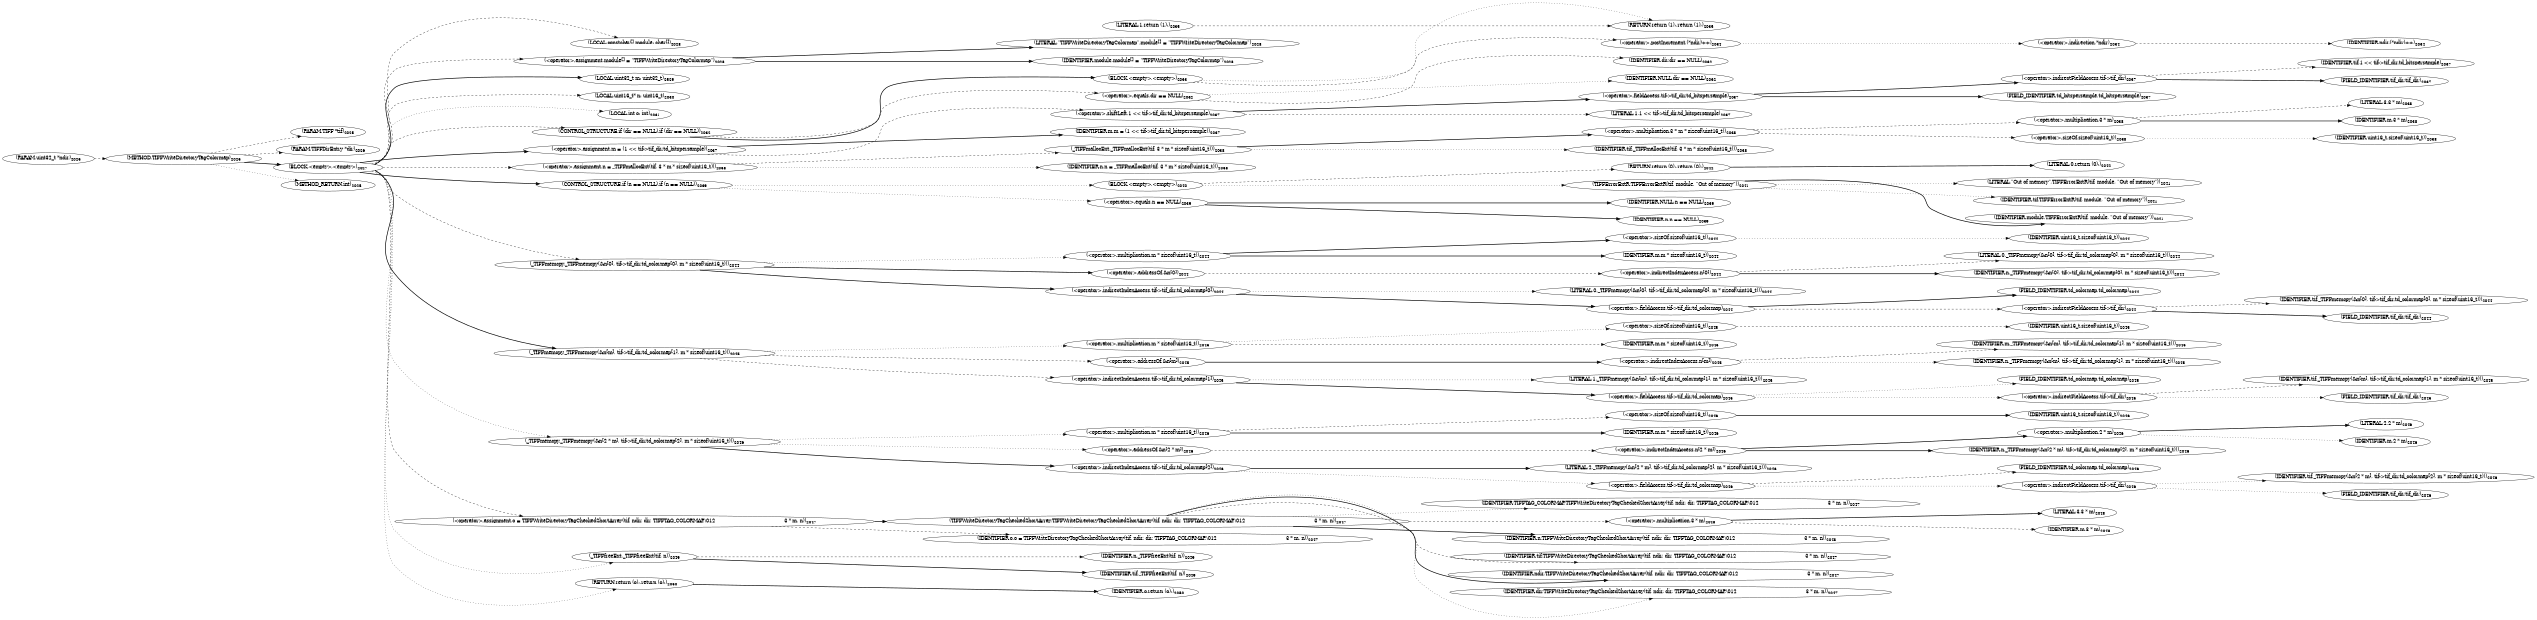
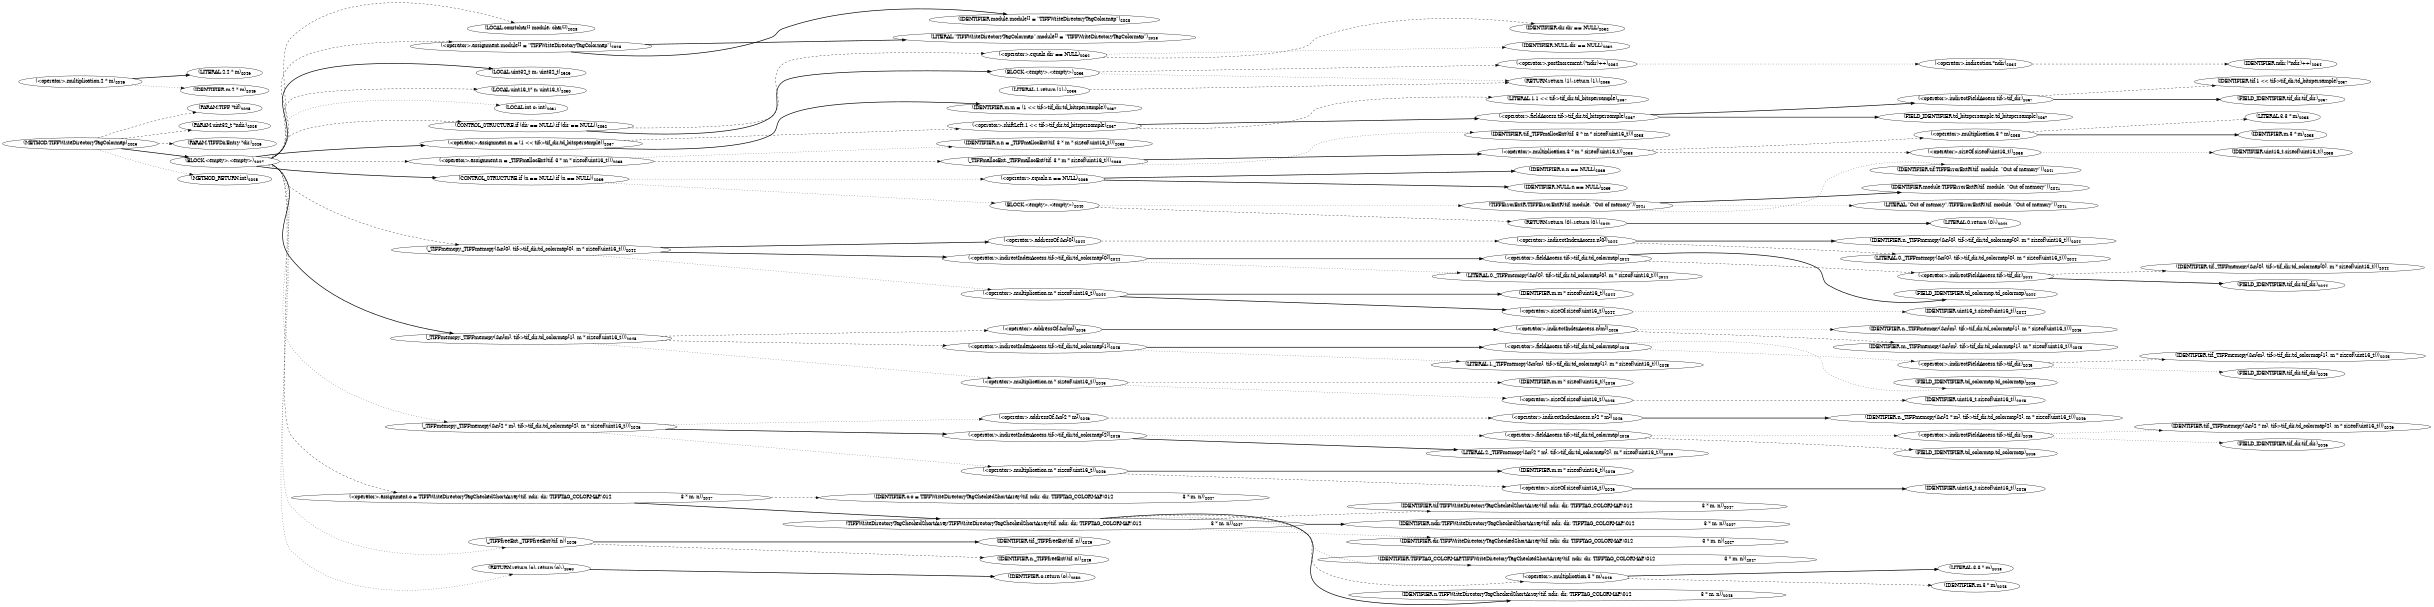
  digraph {
    rankdir=LR
    edge [style=bold]
    n1 [label=<(METHOD,TIFFWriteDirectoryTagColormap)<SUB>2025</SUB>>]
    n2 [label=<(PARAM,TIFF *tif)<SUB>2025</SUB>>]
    n3 [label=<(PARAM,uint32_t *ndir)<SUB>2025</SUB>>]
    n4 [label=<(PARAM,TIFFDirEntry *dir)<SUB>2026</SUB>>]
    n5 [label=<(BLOCK,&lt;empty&gt;,&lt;empty&gt;)<SUB>2027</SUB>>]
    n6 [label=<(METHOD_RETURN,int)<SUB>2025</SUB>>]
    n7 [label=<(LOCAL,constchar[] module: char[])<SUB>2028</SUB>>]
    n8 [label=<(&lt;operator&gt;.assignment,module[] = &quot;TIFFWriteDirectoryTagColormap&quot;)<SUB>2028</SUB>>]
    n9 [label=<(LOCAL,uint32_t m: uint32_t)<SUB>2529</SUB>>]
    n10 [label=<(LOCAL,uint16_t* n: uint16_t)<SUB>2030</SUB>>]
    n11 [label=<(LOCAL,int o: int)<SUB>2031</SUB>>]
    n12 [label=<(CONTROL_STRUCTURE,if (dir == NULL),if (dir == NULL))<SUB>2032</SUB>>]
    n13 [label=<(&lt;operator&gt;.assignment,m = (1 &lt;&lt; tif-&gt;tif_dir.td_bitspersample))<SUB>2037</SUB>>]
    n14 [label=<(&lt;operator&gt;.assignment,n = _TIFFmallocExt(tif, 3 * m * sizeof(uint16_t)))<SUB>2038</SUB>>]
    n15 [label=<(CONTROL_STRUCTURE,if (n == NULL),if (n == NULL))<SUB>2039</SUB>>]
    n16 [label=<(_TIFFmemcpy,_TIFFmemcpy(&amp;n[0], tif-&gt;tif_dir.td_colormap[0], m * sizeof(uint16_t)))<SUB>2044</SUB>>]
    n17 [label=<(_TIFFmemcpy,_TIFFmemcpy(&amp;n[m], tif-&gt;tif_dir.td_colormap[1], m * sizeof(uint16_t)))<SUB>2045</SUB>>]
    n18 [label=<(_TIFFmemcpy,_TIFFmemcpy(&amp;n[2 * m], tif-&gt;tif_dir.td_colormap[2], m * sizeof(uint16_t)))<SUB>2046</SUB>>]
    n19 [label=<(&lt;operator&gt;.assignment,o = TIFFWriteDirectoryTagCheckedShortArray(tif, ndir, dir, TIFFTAG_COLORMAP,\012                                               3 * m, n))<SUB>2047</SUB>>]
    n20 [label=<(_TIFFfreeExt,_TIFFfreeExt(tif, n))<SUB>2049</SUB>>]
    n21 [label=<(RETURN,return (o);,return (o);)<SUB>2050</SUB>>]
    n22 [label=<(IDENTIFIER,module,module[] = &quot;TIFFWriteDirectoryTagColormap&quot;)<SUB>2028</SUB>>]
    n23 [label=<(LITERAL,&quot;TIFFWriteDirectoryTagColormap&quot;,module[] = &quot;TIFFWriteDirectoryTagColormap&quot;)<SUB>2028</SUB>>]
    n24 [label=<(&lt;operator&gt;.equals,dir == NULL)<SUB>2032</SUB>>]
    n25 [label=<(BLOCK,&lt;empty&gt;,&lt;empty&gt;)<SUB>2033</SUB>>]
    n26 [label=<(IDENTIFIER,m,m = (1 &lt;&lt; tif-&gt;tif_dir.td_bitspersample))<SUB>2037</SUB>>]
    n27 [label=<(&lt;operator&gt;.shiftLeft,1 &lt;&lt; tif-&gt;tif_dir.td_bitspersample)<SUB>2037</SUB>>]
    n28 [label=<(IDENTIFIER,n,n = _TIFFmallocExt(tif, 3 * m * sizeof(uint16_t)))<SUB>2038</SUB>>]
    n29 [label=<(_TIFFmallocExt,_TIFFmallocExt(tif, 3 * m * sizeof(uint16_t)))<SUB>2038</SUB>>]
    n30 [label=<(&lt;operator&gt;.equals,n == NULL)<SUB>2039</SUB>>]
    n31 [label=<(BLOCK,&lt;empty&gt;,&lt;empty&gt;)<SUB>2040</SUB>>]
    n32 [label=<(&lt;operator&gt;.addressOf,&amp;n[0])<SUB>2044</SUB>>]
    n33 [label=<(&lt;operator&gt;.indirectIndexAccess,tif-&gt;tif_dir.td_colormap[0])<SUB>2044</SUB>>]
    n34 [label=<(&lt;operator&gt;.multiplication,m * sizeof(uint16_t))<SUB>2044</SUB>>]
    n35 [label=<(&lt;operator&gt;.addressOf,&amp;n[m])<SUB>2045</SUB>>]
    n36 [label=<(&lt;operator&gt;.indirectIndexAccess,tif-&gt;tif_dir.td_colormap[1])<SUB>2045</SUB>>]
    n37 [label=<(&lt;operator&gt;.multiplication,m * sizeof(uint16_t))<SUB>2045</SUB>>]
    n38 [label=<(&lt;operator&gt;.addressOf,&amp;n[2 * m])<SUB>2046</SUB>>]
    n39 [label=<(&lt;operator&gt;.indirectIndexAccess,tif-&gt;tif_dir.td_colormap[2])<SUB>2046</SUB>>]
    n40 [label=<(&lt;operator&gt;.multiplication,m * sizeof(uint16_t))<SUB>2046</SUB>>]
    n41 [label=<(IDENTIFIER,o,o = TIFFWriteDirectoryTagCheckedShortArray(tif, ndir, dir, TIFFTAG_COLORMAP,\012                                               3 * m, n))<SUB>2047</SUB>>]
    n42 [label=<(TIFFWriteDirectoryTagCheckedShortArray,TIFFWriteDirectoryTagCheckedShortArray(tif, ndir, dir, TIFFTAG_COLORMAP,\012                                               3 * m, n))<SUB>2047</SUB>>]
    n43 [label=<(IDENTIFIER,tif,_TIFFfreeExt(tif, n))<SUB>2049</SUB>>]
    n44 [label=<(IDENTIFIER,n,_TIFFfreeExt(tif, n))<SUB>2049</SUB>>]
    n45 [label=<(IDENTIFIER,o,return (o);)<SUB>2050</SUB>>]
    n46 [label=<(IDENTIFIER,dir,dir == NULL)<SUB>2032</SUB>>]
    n47 [label=<(IDENTIFIER,NULL,dir == NULL)<SUB>2032</SUB>>]
    n48 [label=<(&lt;operator&gt;.postIncrement,(*ndir)++)<SUB>2034</SUB>>]
    n49 [label=<(RETURN,return (1);,return (1);)<SUB>2035</SUB>>]
    n50 [label=<(&lt;operator&gt;.indirection,*ndir)<SUB>2034</SUB>>]
    n51 [label=<(IDENTIFIER,ndir,(*ndir)++)<SUB>2034</SUB>>]
    n52 [label=<(LITERAL,1,return (1);)<SUB>2035</SUB>>]
    n53 [label=<(LITERAL,1,1 &lt;&lt; tif-&gt;tif_dir.td_bitspersample)<SUB>2037</SUB>>]
    n54 [label=<(&lt;operator&gt;.fieldAccess,tif-&gt;tif_dir.td_bitspersample)<SUB>2037</SUB>>]
    n55 [label=<(&lt;operator&gt;.indirectFieldAccess,tif-&gt;tif_dir)<SUB>2037</SUB>>]
    n56 [label=<(FIELD_IDENTIFIER,td_bitspersample,td_bitspersample)<SUB>2037</SUB>>]
    n57 [label=<(IDENTIFIER,tif,1 &lt;&lt; tif-&gt;tif_dir.td_bitspersample)<SUB>2037</SUB>>]
    n58 [label=<(FIELD_IDENTIFIER,tif_dir,tif_dir)<SUB>2037</SUB>>]
    n59 [label=<(IDENTIFIER,tif,_TIFFmallocExt(tif, 3 * m * sizeof(uint16_t)))<SUB>2038</SUB>>]
    n60 [label=<(&lt;operator&gt;.multiplication,3 * m * sizeof(uint16_t))<SUB>2038</SUB>>]
    n61 [label=<(&lt;operator&gt;.multiplication,3 * m)<SUB>2038</SUB>>]
    n62 [label=<(&lt;operator&gt;.sizeOf,sizeof(uint16_t))<SUB>2038</SUB>>]
    n63 [label=<(LITERAL,3,3 * m)<SUB>2038</SUB>>]
    n64 [label=<(IDENTIFIER,m,3 * m)<SUB>2038</SUB>>]
    n65 [label=<(IDENTIFIER,uint16_t,sizeof(uint16_t))<SUB>2038</SUB>>]
    n66 [label=<(IDENTIFIER,n,n == NULL)<SUB>2039</SUB>>]
    n67 [label=<(IDENTIFIER,NULL,n == NULL)<SUB>2039</SUB>>]
    n68 [label=<(TIFFErrorExtR,TIFFErrorExtR(tif, module, &quot;Out of memory&quot;))<SUB>2041</SUB>>]
    n69 [label=<(RETURN,return (0);,return (0);)<SUB>2042</SUB>>]
    n70 [label=<(IDENTIFIER,tif,TIFFErrorExtR(tif, module, &quot;Out of memory&quot;))<SUB>2041</SUB>>]
    n71 [label=<(IDENTIFIER,module,TIFFErrorExtR(tif, module, &quot;Out of memory&quot;))<SUB>2041</SUB>>]
    n72 [label=<(LITERAL,&quot;Out of memory&quot;,TIFFErrorExtR(tif, module, &quot;Out of memory&quot;))<SUB>2041</SUB>>]
    n73 [label=<(LITERAL,0,return (0);)<SUB>2042</SUB>>]
    n74 [label=<(&lt;operator&gt;.indirectIndexAccess,n[0])<SUB>2044</SUB>>]
    n75 [label=<(&lt;operator&gt;.fieldAccess,tif-&gt;tif_dir.td_colormap)<SUB>2044</SUB>>]
    n76 [label=<(LITERAL,0,_TIFFmemcpy(&amp;n[0], tif-&gt;tif_dir.td_colormap[0], m * sizeof(uint16_t)))<SUB>2044</SUB>>]
    n77 [label=<(IDENTIFIER,m,m * sizeof(uint16_t))<SUB>2044</SUB>>]
    n78 [label=<(&lt;operator&gt;.sizeOf,sizeof(uint16_t))<SUB>2044</SUB>>]
    n79 [label=<(IDENTIFIER,n,_TIFFmemcpy(&amp;n[0], tif-&gt;tif_dir.td_colormap[0], m * sizeof(uint16_t)))<SUB>2044</SUB>>]
    n80 [label=<(LITERAL,0,_TIFFmemcpy(&amp;n[0], tif-&gt;tif_dir.td_colormap[0], m * sizeof(uint16_t)))<SUB>2044</SUB>>]
    n81 [label=<(&lt;operator&gt;.indirectFieldAccess,tif-&gt;tif_dir)<SUB>2044</SUB>>]
    n82 [label=<(FIELD_IDENTIFIER,td_colormap,td_colormap)<SUB>2044</SUB>>]
    n83 [label=<(IDENTIFIER,tif,_TIFFmemcpy(&amp;n[0], tif-&gt;tif_dir.td_colormap[0], m * sizeof(uint16_t)))<SUB>2044</SUB>>]
    n84 [label=<(FIELD_IDENTIFIER,tif_dir,tif_dir)<SUB>2044</SUB>>]
    n85 [label=<(IDENTIFIER,uint16_t,sizeof(uint16_t))<SUB>2044</SUB>>]
    n86 [label=<(&lt;operator&gt;.indirectIndexAccess,n[m])<SUB>2045</SUB>>]
    n87 [label=<(&lt;operator&gt;.fieldAccess,tif-&gt;tif_dir.td_colormap)<SUB>2045</SUB>>]
    n88 [label=<(LITERAL,1,_TIFFmemcpy(&amp;n[m], tif-&gt;tif_dir.td_colormap[1], m * sizeof(uint16_t)))<SUB>2045</SUB>>]
    n89 [label=<(IDENTIFIER,m,m * sizeof(uint16_t))<SUB>2045</SUB>>]
    n90 [label=<(&lt;operator&gt;.sizeOf,sizeof(uint16_t))<SUB>2045</SUB>>]
    n91 [label=<(IDENTIFIER,n,_TIFFmemcpy(&amp;n[m], tif-&gt;tif_dir.td_colormap[1], m * sizeof(uint16_t)))<SUB>2045</SUB>>]
    n92 [label=<(IDENTIFIER,m,_TIFFmemcpy(&amp;n[m], tif-&gt;tif_dir.td_colormap[1], m * sizeof(uint16_t)))<SUB>2045</SUB>>]
    n93 [label=<(&lt;operator&gt;.indirectFieldAccess,tif-&gt;tif_dir)<SUB>2045</SUB>>]
    n94 [label=<(FIELD_IDENTIFIER,td_colormap,td_colormap)<SUB>2045</SUB>>]
    n95 [label=<(IDENTIFIER,tif,_TIFFmemcpy(&amp;n[m], tif-&gt;tif_dir.td_colormap[1], m * sizeof(uint16_t)))<SUB>2045</SUB>>]
    n96 [label=<(FIELD_IDENTIFIER,tif_dir,tif_dir)<SUB>2045</SUB>>]
    n97 [label=<(IDENTIFIER,uint16_t,sizeof(uint16_t))<SUB>2045</SUB>>]
    n98 [label=<(&lt;operator&gt;.indirectIndexAccess,n[2 * m])<SUB>2046</SUB>>]
    n99 [label=<(&lt;operator&gt;.fieldAccess,tif-&gt;tif_dir.td_colormap)<SUB>2046</SUB>>]
    n100 [label=<(LITERAL,2,_TIFFmemcpy(&amp;n[2 * m], tif-&gt;tif_dir.td_colormap[2], m * sizeof(uint16_t)))<SUB>2046</SUB>>]
    n101 [label=<(IDENTIFIER,m,m * sizeof(uint16_t))<SUB>2046</SUB>>]
    n102 [label=<(&lt;operator&gt;.sizeOf,sizeof(uint16_t))<SUB>2046</SUB>>]
    n103 [label=<(IDENTIFIER,n,_TIFFmemcpy(&amp;n[2 * m], tif-&gt;tif_dir.td_colormap[2], m * sizeof(uint16_t)))<SUB>2046</SUB>>]
    n104 [label=<(&lt;operator&gt;.multiplication,2 * m)<SUB>2046</SUB>>]
    n105 [label=<(LITERAL,2,2 * m)<SUB>2046</SUB>>]
    n106 [label=<(IDENTIFIER,m,2 * m)<SUB>2046</SUB>>]
    n107 [label=<(&lt;operator&gt;.indirectFieldAccess,tif-&gt;tif_dir)<SUB>2046</SUB>>]
    n108 [label=<(FIELD_IDENTIFIER,td_colormap,td_colormap)<SUB>2046</SUB>>]
    n109 [label=<(IDENTIFIER,tif,_TIFFmemcpy(&amp;n[2 * m], tif-&gt;tif_dir.td_colormap[2], m * sizeof(uint16_t)))<SUB>2046</SUB>>]
    n110 [label=<(FIELD_IDENTIFIER,tif_dir,tif_dir)<SUB>2046</SUB>>]
    n111 [label=<(IDENTIFIER,uint16_t,sizeof(uint16_t))<SUB>2046</SUB>>]
    n112 [label=<(IDENTIFIER,tif,TIFFWriteDirectoryTagCheckedShortArray(tif, ndir, dir, TIFFTAG_COLORMAP,\012                                               3 * m, n))<SUB>2047</SUB>>]
    n113 [label=<(IDENTIFIER,ndir,TIFFWriteDirectoryTagCheckedShortArray(tif, ndir, dir, TIFFTAG_COLORMAP,\012                                               3 * m, n))<SUB>2047</SUB>>]
    n114 [label=<(IDENTIFIER,dir,TIFFWriteDirectoryTagCheckedShortArray(tif, ndir, dir, TIFFTAG_COLORMAP,\012                                               3 * m, n))<SUB>2047</SUB>>]
    n115 [label=<(IDENTIFIER,TIFFTAG_COLORMAP,TIFFWriteDirectoryTagCheckedShortArray(tif, ndir, dir, TIFFTAG_COLORMAP,\012                                               3 * m, n))<SUB>2047</SUB>>]
    n116 [label=<(&lt;operator&gt;.multiplication,3 * m)<SUB>2048</SUB>>]
    n117 [label=<(IDENTIFIER,n,TIFFWriteDirectoryTagCheckedShortArray(tif, ndir, dir, TIFFTAG_COLORMAP,\012                                               3 * m, n))<SUB>2048</SUB>>]
    n118 [label=<(LITERAL,3,3 * m)<SUB>2048</SUB>>]
    n119 [label=<(IDENTIFIER,m,3 * m)<SUB>2048</SUB>>]
    n1 -> n2 [style=dashed]
-   n3 -> n1 [style=dashed]
+   n1 -> n3 [style=dashed]
    n1 -> n4 [style=dashed]
    n1 -> n5
    n1 -> n6 [style=dotted]
    n5 -> n7 [style=dashed]
    n5 -> n8 [style=dashed]
    n5 -> n9
    n5 -> n10 [style=dashed]
    n5 -> n11 [style=dotted]
    n5 -> n12 [style=dashed]
    n5 -> n13
    n5 -> n14 [style=dashed]
    n5 -> n15
    n5 -> n16 [style=dashed]
    n5 -> n17
    n5 -> n18 [style=dotted]
    n5 -> n19 [style=dashed]
    n5 -> n20 [style=dotted]
    n5 -> n21 [style=dotted]
    n8 -> n22
    n8 -> n23
    n12 -> n24 [style=dashed]
    n12 -> n25
    n13 -> n26
    n13 -> n27 [style=dashed]
    n14 -> n28 [style=dotted]
    n14 -> n29 [style=dashed]
    n15 -> n30 [style=dotted]
    n15 -> n31 [style=dotted]
    n16 -> n32
    n16 -> n33
    n16 -> n34 [style=dotted]
    n17 -> n35 [style=dashed]
    n17 -> n36 [style=dashed]
    n17 -> n37 [style=dotted]
    n18 -> n38 [style=dotted]
    n18 -> n39
    n18 -> n40 [style=dotted]
    n19 -> n41 [style=dashed]
    n19 -> n42
    n20 -> n43
    n20 -> n44 [style=dashed]
    n21 -> n45
    n24 -> n46 [style=dashed]
    n24 -> n47 [style=dotted]
    n25 -> n48 [style=dashed]
    n25 -> n49 [style=dotted]
    n27 -> n53 [style=dashed]
    n27 -> n54
    n29 -> n59 [style=dotted]
    n29 -> n60
    n30 -> n66
    n30 -> n67
    n31 -> n68 [style=dotted]
    n31 -> n69 [style=dashed]
    n32 -> n74 [style=dashed]
    n33 -> n75
    n33 -> n76 [style=dotted]
    n34 -> n77
    n34 -> n78
    n35 -> n86
    n36 -> n87
    n36 -> n88 [style=dotted]
    n37 -> n89 [style=dashed]
    n37 -> n90 [style=dotted]
    n38 -> n98 [style=dashed]
    n39 -> n99 [style=dotted]
    n39 -> n100
    n40 -> n101
    n40 -> n102 [style=dashed]
    n42 -> n112 [style=dashed]
    n42 -> n113
    n42 -> n114 [style=dotted]
    n42 -> n115 [style=dotted]
    n42 -> n116 [style=dashed]
    n42 -> n117
    n48 -> n50 [style=dotted]
    n50 -> n51 [style=dashed]
    n52 -> n49 [style=dashed]
    n54 -> n55
    n54 -> n56
    n55 -> n57 [style=dashed]
    n55 -> n58
    n60 -> n61 [style=dashed]
    n60 -> n62 [style=dashed]
    n61 -> n63 [style=dashed]
    n61 -> n64
    n62 -> n65 [style=dotted]
    n68 -> n70 [style=dotted]
    n68 -> n71
    n68 -> n72 [style=dotted]
    n69 -> n73
    n74 -> n79
    n74 -> n80 [style=dashed]
    n75 -> n81 [style=dashed]
    n75 -> n82
    n78 -> n85 [style=dotted]
    n81 -> n83 [style=dashed]
    n81 -> n84
    n86 -> n91 [style=dotted]
    n86 -> n92 [style=dashed]
    n87 -> n93 [style=dotted]
    n87 -> n94 [style=dotted]
    n90 -> n97 [style=dashed]
    n93 -> n95 [style=dashed]
    n93 -> n96 [style=dotted]
    n98 -> n103
-   n98 -> n104
    n99 -> n107 [style=dotted]
    n99 -> n108 [style=dashed]
    n102 -> n111
    n104 -> n105
    n104 -> n106 [style=dotted]
    n107 -> n109 [style=dotted]
    n107 -> n110 [style=dotted]
    n116 -> n118
    n116 -> n119 [style=dashed]
  }
